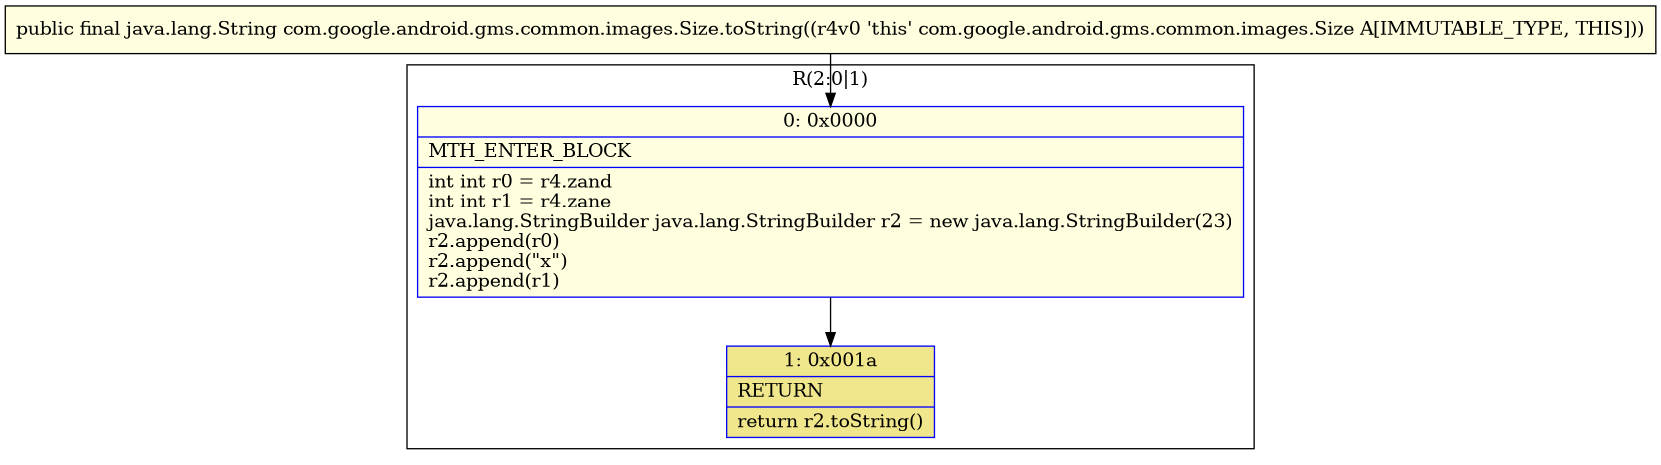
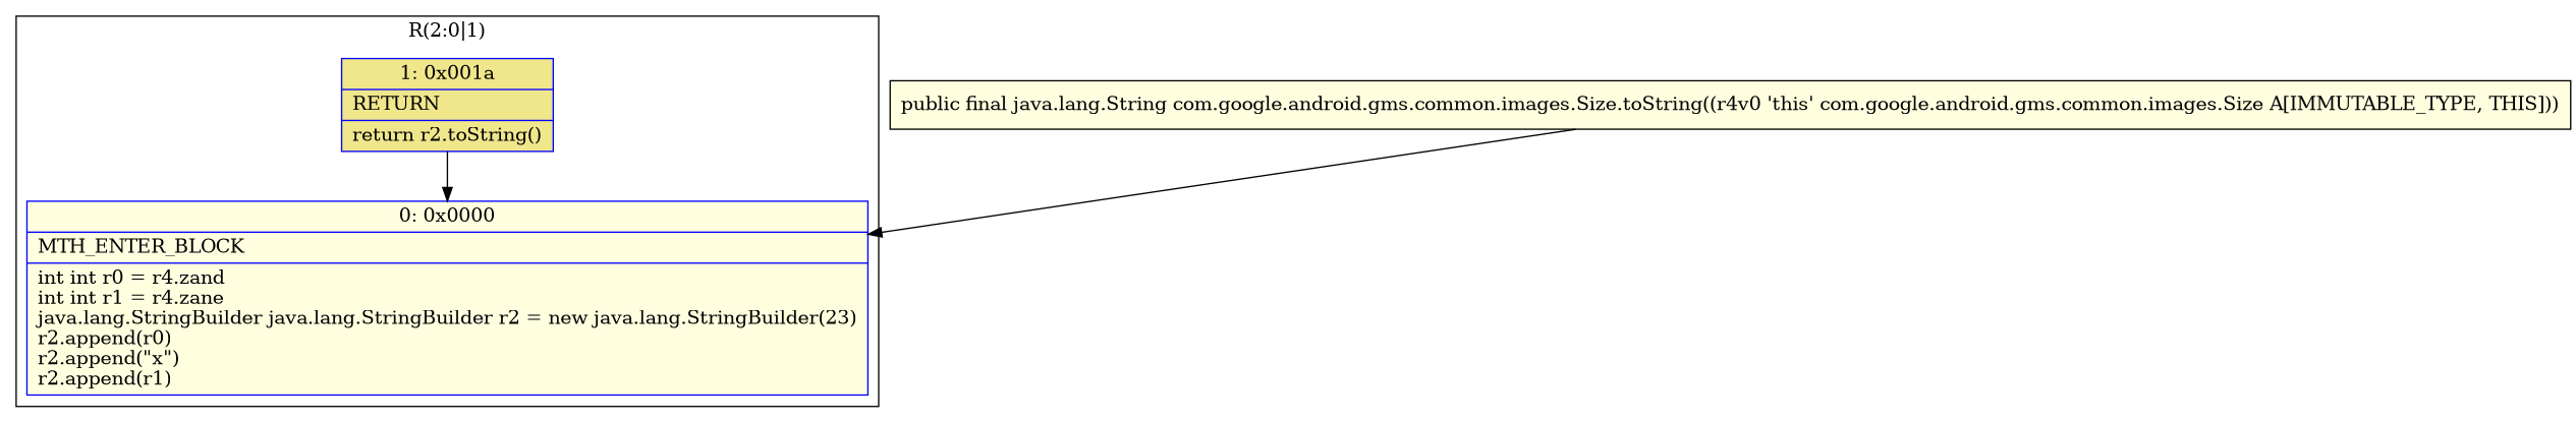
  digraph {
    fontname="DejaVu Serif"
    node [color=blue shape=record style=filled fillcolor=lightyellow fontname="DejaVu Serif"]
    edge [fontname="DejaVu Serif"]
    n1 [label="{0\:\ 0x0000|MTH_ENTER_BLOCK\l|int int r0 = r4.zand\lint int r1 = r4.zane\ljava.lang.StringBuilder java.lang.StringBuilder r2 = new java.lang.StringBuilder(23)\lr2.append(r0)\lr2.append(\"x\")\lr2.append(r1)\l}"]
    n2 [label="{1\:\ 0x001a|RETURN\l|return r2.toString()\l}" fillcolor=khaki]
    n3 [label="{public final java.lang.String com.google.android.gms.common.images.Size.toString((r4v0 'this' com.google.android.gms.common.images.Size A[IMMUTABLE_TYPE, THIS])) }" color=""]
    subgraph cluster_1 {
      label="R(2:0|1)"
      n1
      n2
    }
-   n1 -> n2
+   n2 -> n1
    n3 -> n1
  }
